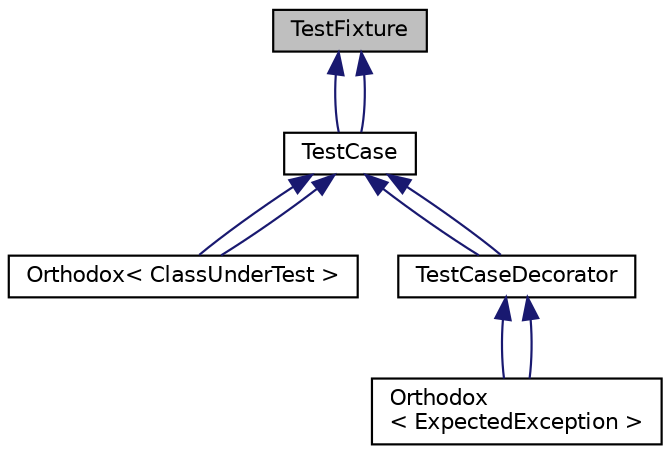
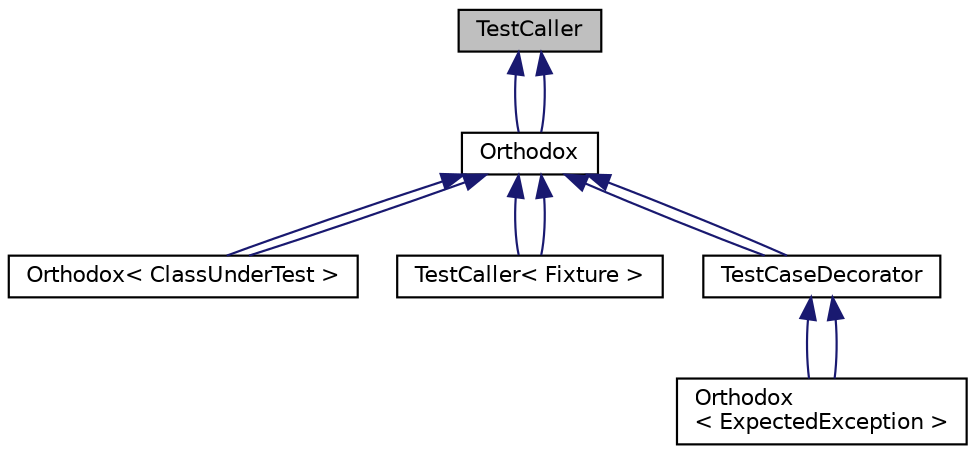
  digraph {
    node [color=black fillcolor=white fontname=Helvetica fontsize=10 shape=record style=filled]
    edge [color=midnightblue dir=back fontname=Helvetica fontsize=10 labelfontname=Helvetica labelfontsize=10 style=solid]
-   n1 [fillcolor=grey75 fontcolor=black height=0.2 label=TestFixture width=0.4]
-   n2 [height=0.2 label=TestCase width=0.4]
+   n1 [fillcolor=grey75 fontcolor=black height=0.2 label=TestCaller width=0.4]
+   n2 [height=0.2 label=Orthodox width=0.4]
    n3 [height=0.2 label="Orthodox\< ClassUnderTest \>" width=0.4]
+   n4 [height=0.2 label="TestCaller\< Fixture \>" width=0.4]
    n5 [height=0.2 label=TestCaseDecorator width=0.4]
    n6 [height=0.2 label="Orthodox\l\< ExpectedException \>" width=0.4]
    n1 -> n2
    n1 -> n2
    n2 -> n3
    n2 -> n3
+   n2 -> n4
+   n2 -> n4
    n2 -> n5
    n2 -> n5
    n5 -> n6
    n5 -> n6
  }
